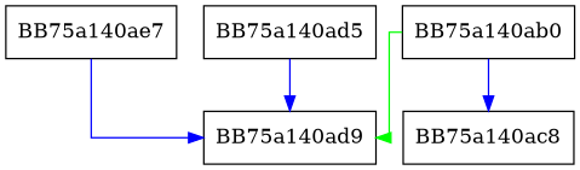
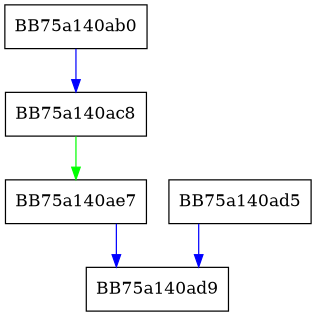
  digraph {
    splines=ortho
    node [shape=box]
    edge [color=blue]
    BB75a140ab0
    BB75a140ad9
    BB75a140ac8
    BB75a140ae7
    BB75a140ad5
-   BB75a140ab0 -> BB75a140ad9 [color=green]
    BB75a140ab0 -> BB75a140ac8
+   BB75a140ac8 -> BB75a140ae7 [color=green]
    BB75a140ae7 -> BB75a140ad9
    BB75a140ad5 -> BB75a140ad9
  }
